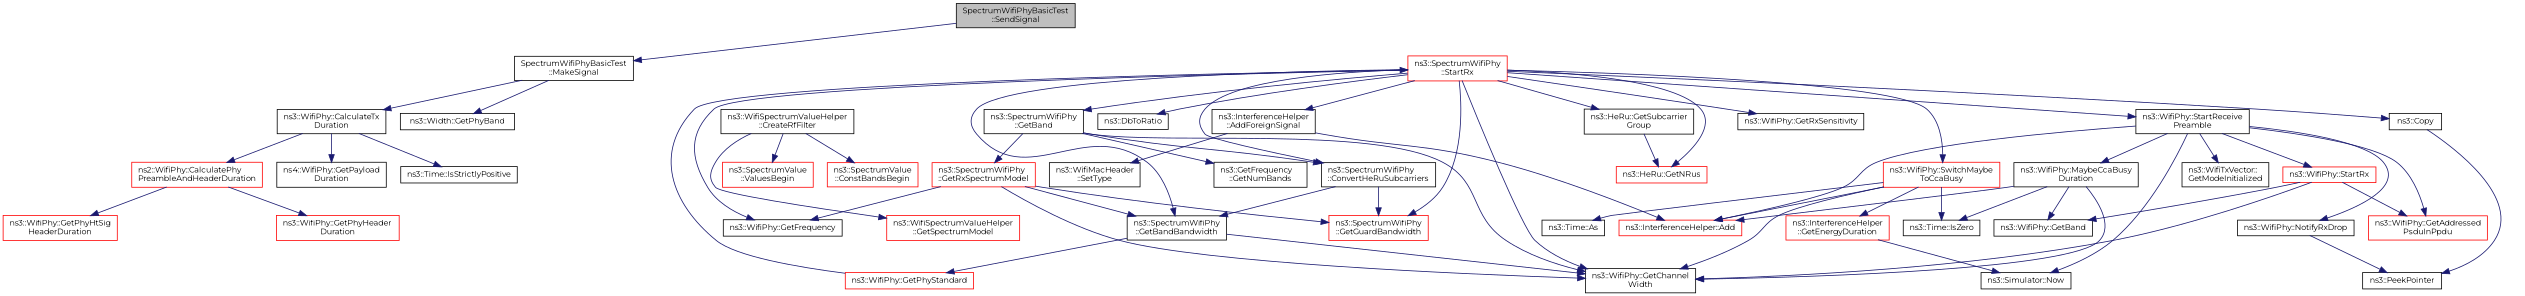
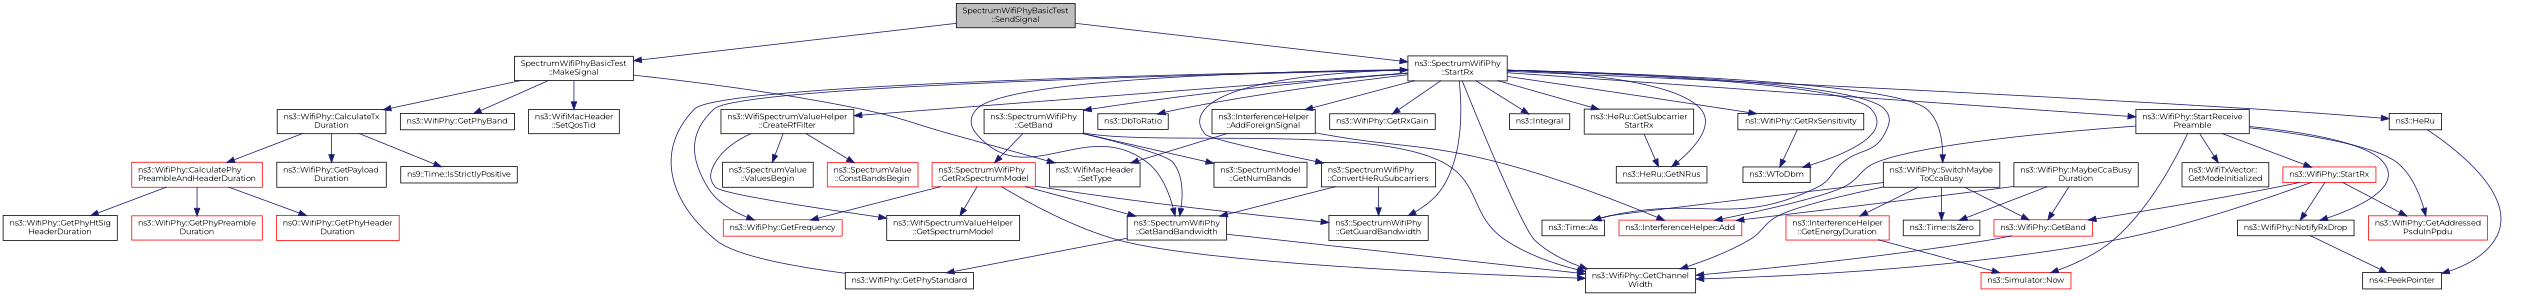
  digraph {
    fontname=Montserrat
    rankdir=TB
    node [color=black fillcolor=white fontname=Montserrat fontsize=10 shape=record style=filled]
    edge [color=midnightblue fontname=Montserrat fontsize=10 labelfontname=Helvetica labelfontsize=10 style=solid]
    n1 [fillcolor=grey75 fontcolor=black height=0.2 label="SpectrumWifiPhyBasicTest\l::SendSignal" width=0.4]
    n2 [height=0.2 label="SpectrumWifiPhyBasicTest\l::MakeSignal" width=0.4]
-   n3 [color=red height=0.2 label="ns3::SpectrumWifiPhy\l::StartRx" width=0.4]
+   n3 [height=0.2 label="ns3::SpectrumWifiPhy\l::StartRx" width=0.4]
    n4 [height=0.2 label="ns3::WifiPhy::CalculateTx\lDuration" width=0.4]
-   n5 [height=0.2 label="ns3::Width::GetPhyBand" width=0.4]
+   n5 [height=0.2 label="ns3::WifiPhy::GetPhyBand" width=0.4]
+   n6 [height=0.2 label="ns3::WifiMacHeader\l::SetQosTid" width=0.4]
    n7 [height=0.2 label="ns3::WifiMacHeader\l::SetType" width=0.4]
    n8 [height=0.2 label="ns3::InterferenceHelper\l::AddForeignSignal" width=0.4]
    n9 [height=0.2 label="ns3::Time::As" width=0.4]
    n10 [height=0.2 label="ns3::SpectrumWifiPhy\l::ConvertHeRuSubcarriers" width=0.4]
    n11 [height=0.2 label="ns3::SpectrumWifiPhy\l::GetBandBandwidth" width=0.4]
    n12 [height=0.2 label="ns3::WifiPhy::GetChannel\lWidth" width=0.4]
-   n13 [color=red height=0.2 label="ns3::SpectrumWifiPhy\l::GetGuardBandwidth" width=0.4]
-   n14 [height=0.2 label="ns3::Copy" width=0.4]
+   n13 [height=0.2 label="ns3::SpectrumWifiPhy\l::GetGuardBandwidth" width=0.4]
+   n14 [height=0.2 label="ns3::HeRu" width=0.4]
    n15 [height=0.2 label="ns3::WifiSpectrumValueHelper\l::CreateRfFilter" width=0.4]
    n16 [height=0.2 label="ns3::DbToRatio" width=0.4]
    n17 [height=0.2 label="ns3::SpectrumWifiPhy\l::GetBand" width=0.4]
-   n18 [height=0.2 label="ns3::WifiPhy::GetFrequency" width=0.4]
-   n19 [color=red height=0.2 label="ns3::HeRu::GetNRus" width=0.4]
-   n21 [height=0.2 label="ns3::WifiPhy::GetRxSensitivity" width=0.4]
-   n23 [height=0.2 label="ns3::HeRu::GetSubcarrier\lGroup" width=0.4]
+   n18 [color=red height=0.2 label="ns3::WifiPhy::GetFrequency" width=0.4]
+   n19 [height=0.2 label="ns3::HeRu::GetNRus" width=0.4]
+   n20 [height=0.2 label="ns3::WifiPhy::GetRxGain" width=0.4]
+   n21 [height=0.2 label="ns1::WifiPhy::GetRxSensitivity" width=0.4]
+   n22 [height=0.2 label="ns3::WToDbm" width=0.4]
+   n23 [height=0.2 label="ns3::HeRu::GetSubcarrier\lStartRx" width=0.4]
+   n24 [height=0.2 label="ns3::Integral" width=0.4]
    n25 [height=0.2 label="ns3::WifiPhy::StartReceive\lPreamble" width=0.4]
-   n26 [color=red height=0.2 label="ns3::WifiPhy::SwitchMaybe\lToCcaBusy" width=0.4]
-   n27 [color=red height=0.2 label="ns2::WifiPhy::CalculatePhy\lPreambleAndHeaderDuration" width=0.4]
-   n28 [height=0.2 label="ns4::WifiPhy::GetPayload\lDuration" width=0.4]
-   n29 [height=0.2 label="ns3::Time::IsStrictlyPositive" width=0.4]
-   n30 [color=red height=0.2 label="ns3::WifiPhy::GetPhyHeader\lDuration" width=0.4]
-   n31 [color=red height=0.2 label="ns3::WifiPhy::GetPhyHtSig\lHeaderDuration" width=0.4]
+   n26 [height=0.2 label="ns3::WifiPhy::SwitchMaybe\lToCcaBusy" width=0.4]
+   n27 [color=red height=0.2 label="ns3::WifiPhy::CalculatePhy\lPreambleAndHeaderDuration" width=0.4]
+   n28 [height=0.2 label="ns3::WifiPhy::GetPayload\lDuration" width=0.4]
+   n29 [height=0.2 label="ns9::Time::IsStrictlyPositive" width=0.4]
+   n30 [color=red height=0.2 label="ns0::WifiPhy::GetPhyHeader\lDuration" width=0.4]
+   n31 [height=0.2 label="ns3::WifiPhy::GetPhyHtSig\lHeaderDuration" width=0.4]
+   n32 [color=red height=0.2 label="ns3::WifiPhy::GetPhyPreamble\lDuration" width=0.4]
    n33 [color=red height=0.2 label="ns3::InterferenceHelper::Add" width=0.4]
-   n34 [color=red height=0.2 label="ns3::WifiPhy::GetPhyStandard" width=0.4]
-   n35 [height=0.2 label="ns3::PeekPointer" width=0.4]
+   n34 [height=0.2 label="ns3::WifiPhy::GetPhyStandard" width=0.4]
+   n35 [height=0.2 label="ns4::PeekPointer" width=0.4]
    n36 [color=red height=0.2 label="ns3::SpectrumValue\l::ConstBandsBegin" width=0.4]
-   n37 [color=red height=0.2 label="ns3::WifiSpectrumValueHelper\l::GetSpectrumModel" width=0.4]
-   n38 [color=red height=0.2 label="ns3::SpectrumValue\l::ValuesBegin" width=0.4]
-   n39 [height=0.2 label="ns3::GetFrequency\l::GetNumBands" width=0.4]
+   n37 [height=0.2 label="ns3::WifiSpectrumValueHelper\l::GetSpectrumModel" width=0.4]
+   n38 [height=0.2 label="ns3::SpectrumValue\l::ValuesBegin" width=0.4]
+   n39 [height=0.2 label="ns3::SpectrumModel\l::GetNumBands" width=0.4]
    n40 [color=red height=0.2 label="ns3::SpectrumWifiPhy\l::GetRxSpectrumModel" width=0.4]
    n41 [color=red height=0.2 label="ns3::WifiPhy::GetAddressed\lPsduInPpdu" width=0.4]
    n42 [height=0.2 label="ns3::WifiPhy::NotifyRxDrop" width=0.4]
    n43 [height=0.2 label="ns3::WifiTxVector::\lGetModeInitialized" width=0.4]
    n44 [height=0.2 label="ns3::WifiPhy::MaybeCcaBusy\lDuration" width=0.4]
-   n45 [height=0.2 label="ns3::Simulator::Now" width=0.4]
+   n45 [color=red height=0.2 label="ns3::Simulator::Now" width=0.4]
    n46 [color=red height=0.2 label="ns3::WifiPhy::StartRx" width=0.4]
-   n47 [height=0.2 label="ns3::WifiPhy::GetBand" width=0.4]
+   n47 [color=red height=0.2 label="ns3::WifiPhy::GetBand" width=0.4]
    n48 [color=red height=0.2 label="ns3::InterferenceHelper\l::GetEnergyDuration" width=0.4]
    n49 [height=0.2 label="ns3::Time::IsZero" width=0.4]
    n1 -> n2
+   n1 -> n3
    n2 -> n4
    n2 -> n5
+   n2 -> n6
+   n2 -> n7
    n3 -> n8
+   n3 -> n9
    n3 -> n10
    n3 -> n11
    n3 -> n12
    n3 -> n13
    n3 -> n14
+   n3 -> n15
    n3 -> n16
    n3 -> n17
    n3 -> n18
    n3 -> n19
+   n3 -> n20
    n3 -> n21
+   n3 -> n22
    n3 -> n23
+   n3 -> n24
    n3 -> n25
    n3 -> n26
    n4 -> n27
    n4 -> n28
    n4 -> n29
    n8 -> n7
    n8 -> n33
    n10 -> n11
    n10 -> n13
    n11 -> n12
    n11 -> n34
    n14 -> n35
    n15 -> n36
    n15 -> n37
    n15 -> n38
-   n17 -> n10
+   n17 -> n11
    n17 -> n12
    n17 -> n39
    n17 -> n40
+   n21 -> n22
    n23 -> n19
    n25 -> n33
    n25 -> n41
    n25 -> n42
    n25 -> n43
-   n25 -> n44
    n25 -> n45
    n25 -> n46
    n26 -> n9
    n26 -> n12
-   n26 -> n33
+   n26 -> n47
    n26 -> n48
    n26 -> n49
    n27 -> n30
    n27 -> n31
+   n27 -> n32
    n34 -> n3
    n40 -> n11
    n40 -> n12
    n40 -> n13
    n40 -> n18
+   n40 -> n37
    n42 -> n35
-   n44 -> n12
+   n47 -> n12
    n44 -> n33
    n44 -> n47
    n44 -> n49
    n46 -> n12
    n46 -> n41
+   n46 -> n42
    n46 -> n47
    n48 -> n45
  }
